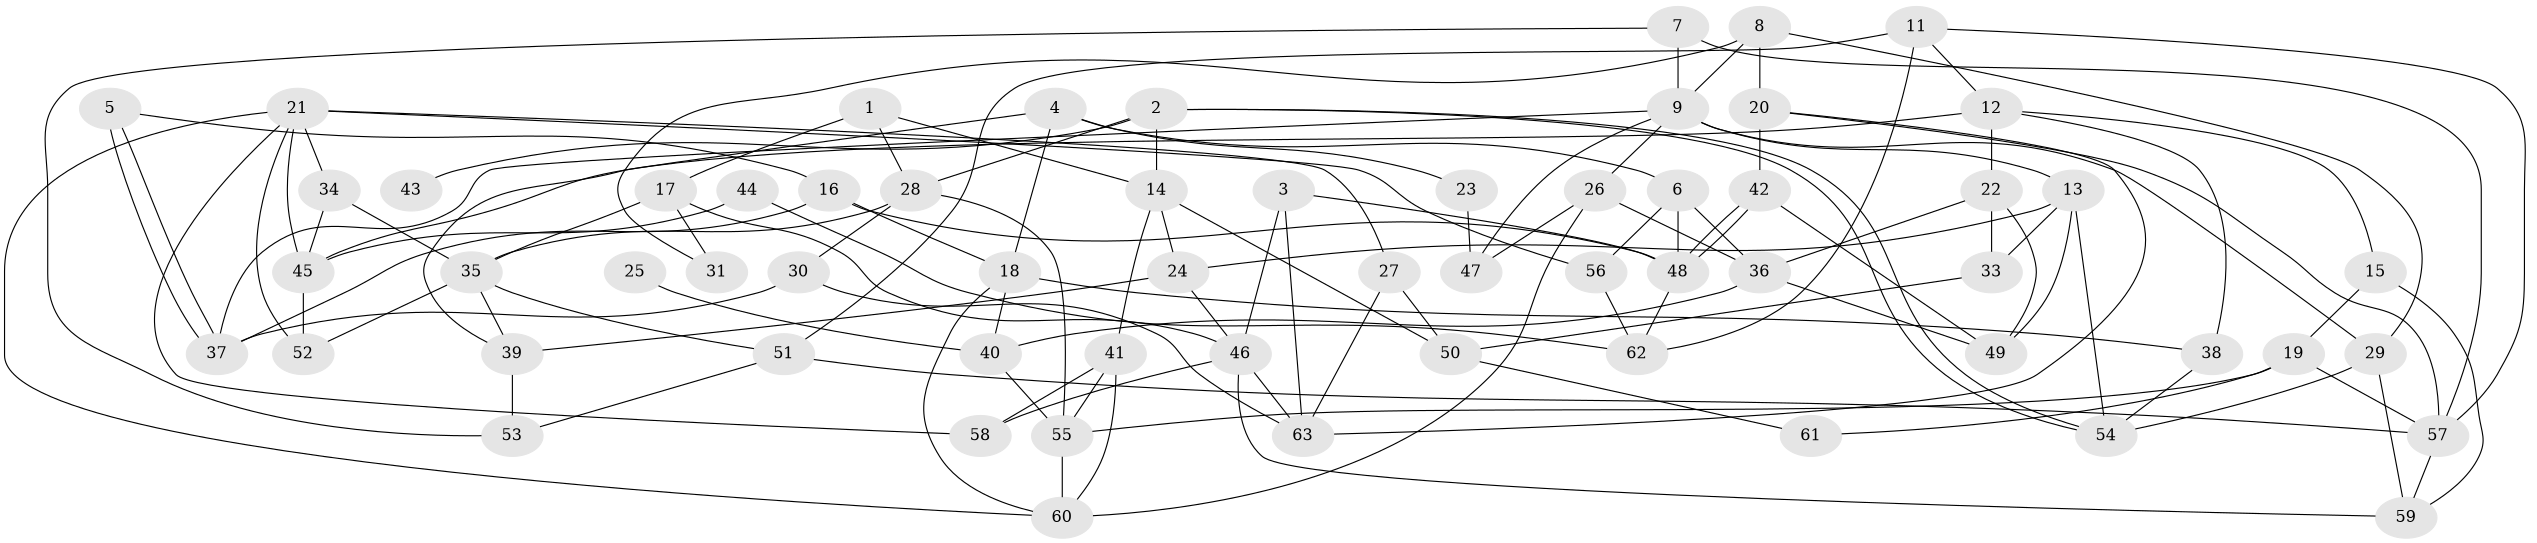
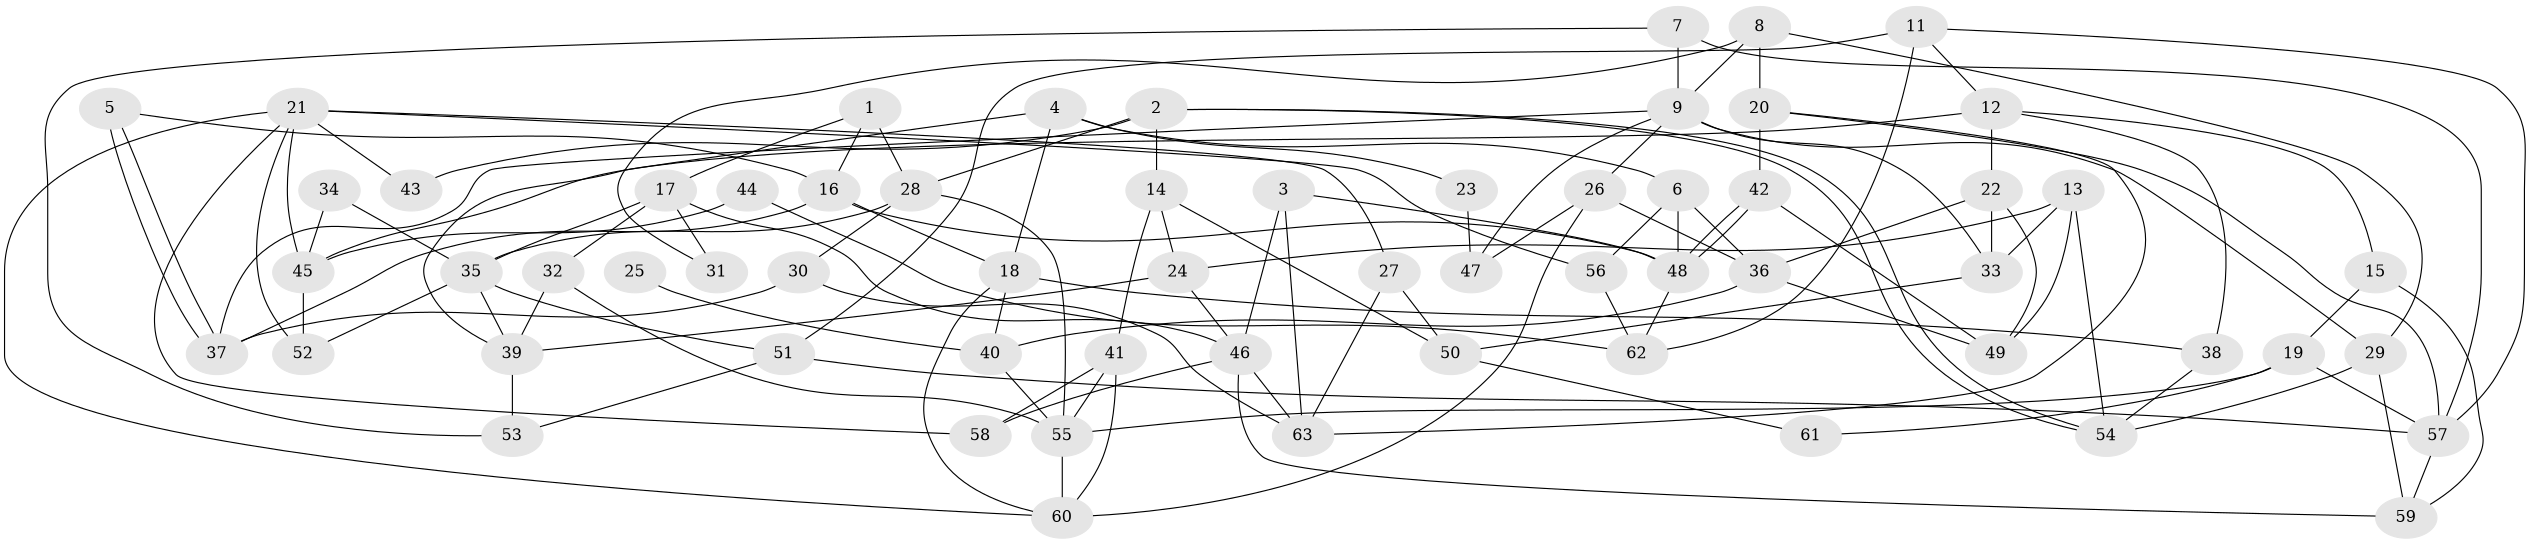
  graph {
    node [color=gray90 style=filled]
    1
    14
    17
    28
    24
    41
    50
    46
    31
+   32
    35
    55
    30
    2
    43
    54
    3
    48
    63
    59
    58
    62
    4
    6
    18
    23
    39
    36
    56
    38
    40
    60
    47
    53
    5
    16
    37
    49
    7
    9
    57
    29
    13
    26
    8
    20
    42
    33
    44
    45
    52
    11
    12
    51
    15
    22
    19
    61
    21
    27
    25
    34
-   1 -- 14
+   1 -- 16
    1 -- 17
    1 -- 28
    14 -- 24
    14 -- 41
    14 -- 50
    17 -- 46
    17 -- 31
+   17 -- 32
    17 -- 35
    28 -- 35
    28 -- 55
    28 -- 30
    24 -- 46
    24 -- 39
    41 -- 55
    41 -- 58
    41 -- 60
    50 -- 61
    46 -- 63
    46 -- 59
    46 -- 58
+   32 -- 55
+   32 -- 39
    35 -- 39
    35 -- 52
    35 -- 51
    55 -- 60
    30 -- 63
    30 -- 37
    2 -- 14
    2 -- 28
    2 -- 43
    2 -- 54
    2 -- 54
    3 -- 46
    3 -- 48
    3 -- 63
    48 -- 62
    4 -- 6
    4 -- 18
    4 -- 23
    4 -- 39
    6 -- 48
    6 -- 36
    6 -- 56
    18 -- 38
    18 -- 40
    18 -- 60
    23 -- 47
    39 -- 53
    36 -- 40
    36 -- 49
    56 -- 62
    38 -- 54
    40 -- 55
    5 -- 16
    5 -- 37
    5 -- 37
    16 -- 48
    16 -- 18
    16 -- 37
    7 -- 53
    7 -- 9
    7 -- 57
    9 -- 47
    9 -- 37
    9 -- 29
-   9 -- 13
+   9 -- 33
    9 -- 26
    57 -- 59
    29 -- 54
    29 -- 59
    13 -- 24
    13 -- 54
    13 -- 49
    13 -- 33
    26 -- 36
    26 -- 60
    26 -- 47
    8 -- 31
    8 -- 9
    8 -- 29
    8 -- 20
    20 -- 63
    20 -- 57
    20 -- 42
    42 -- 48
    42 -- 48
    42 -- 49
    33 -- 50
    44 -- 62
    44 -- 45
    45 -- 52
    11 -- 62
    11 -- 57
    11 -- 12
    11 -- 51
    12 -- 38
    12 -- 45
    12 -- 15
    12 -- 22
    51 -- 53
    51 -- 57
    15 -- 59
    15 -- 19
    22 -- 36
    22 -- 49
    22 -- 33
    19 -- 55
    19 -- 57
    19 -- 61
-   21 -- 34
+   21 -- 43
    21 -- 58
    21 -- 56
    21 -- 60
    21 -- 45
    21 -- 52
    21 -- 27
    27 -- 50
    27 -- 63
    25 -- 40
    34 -- 35
    34 -- 45
  }
